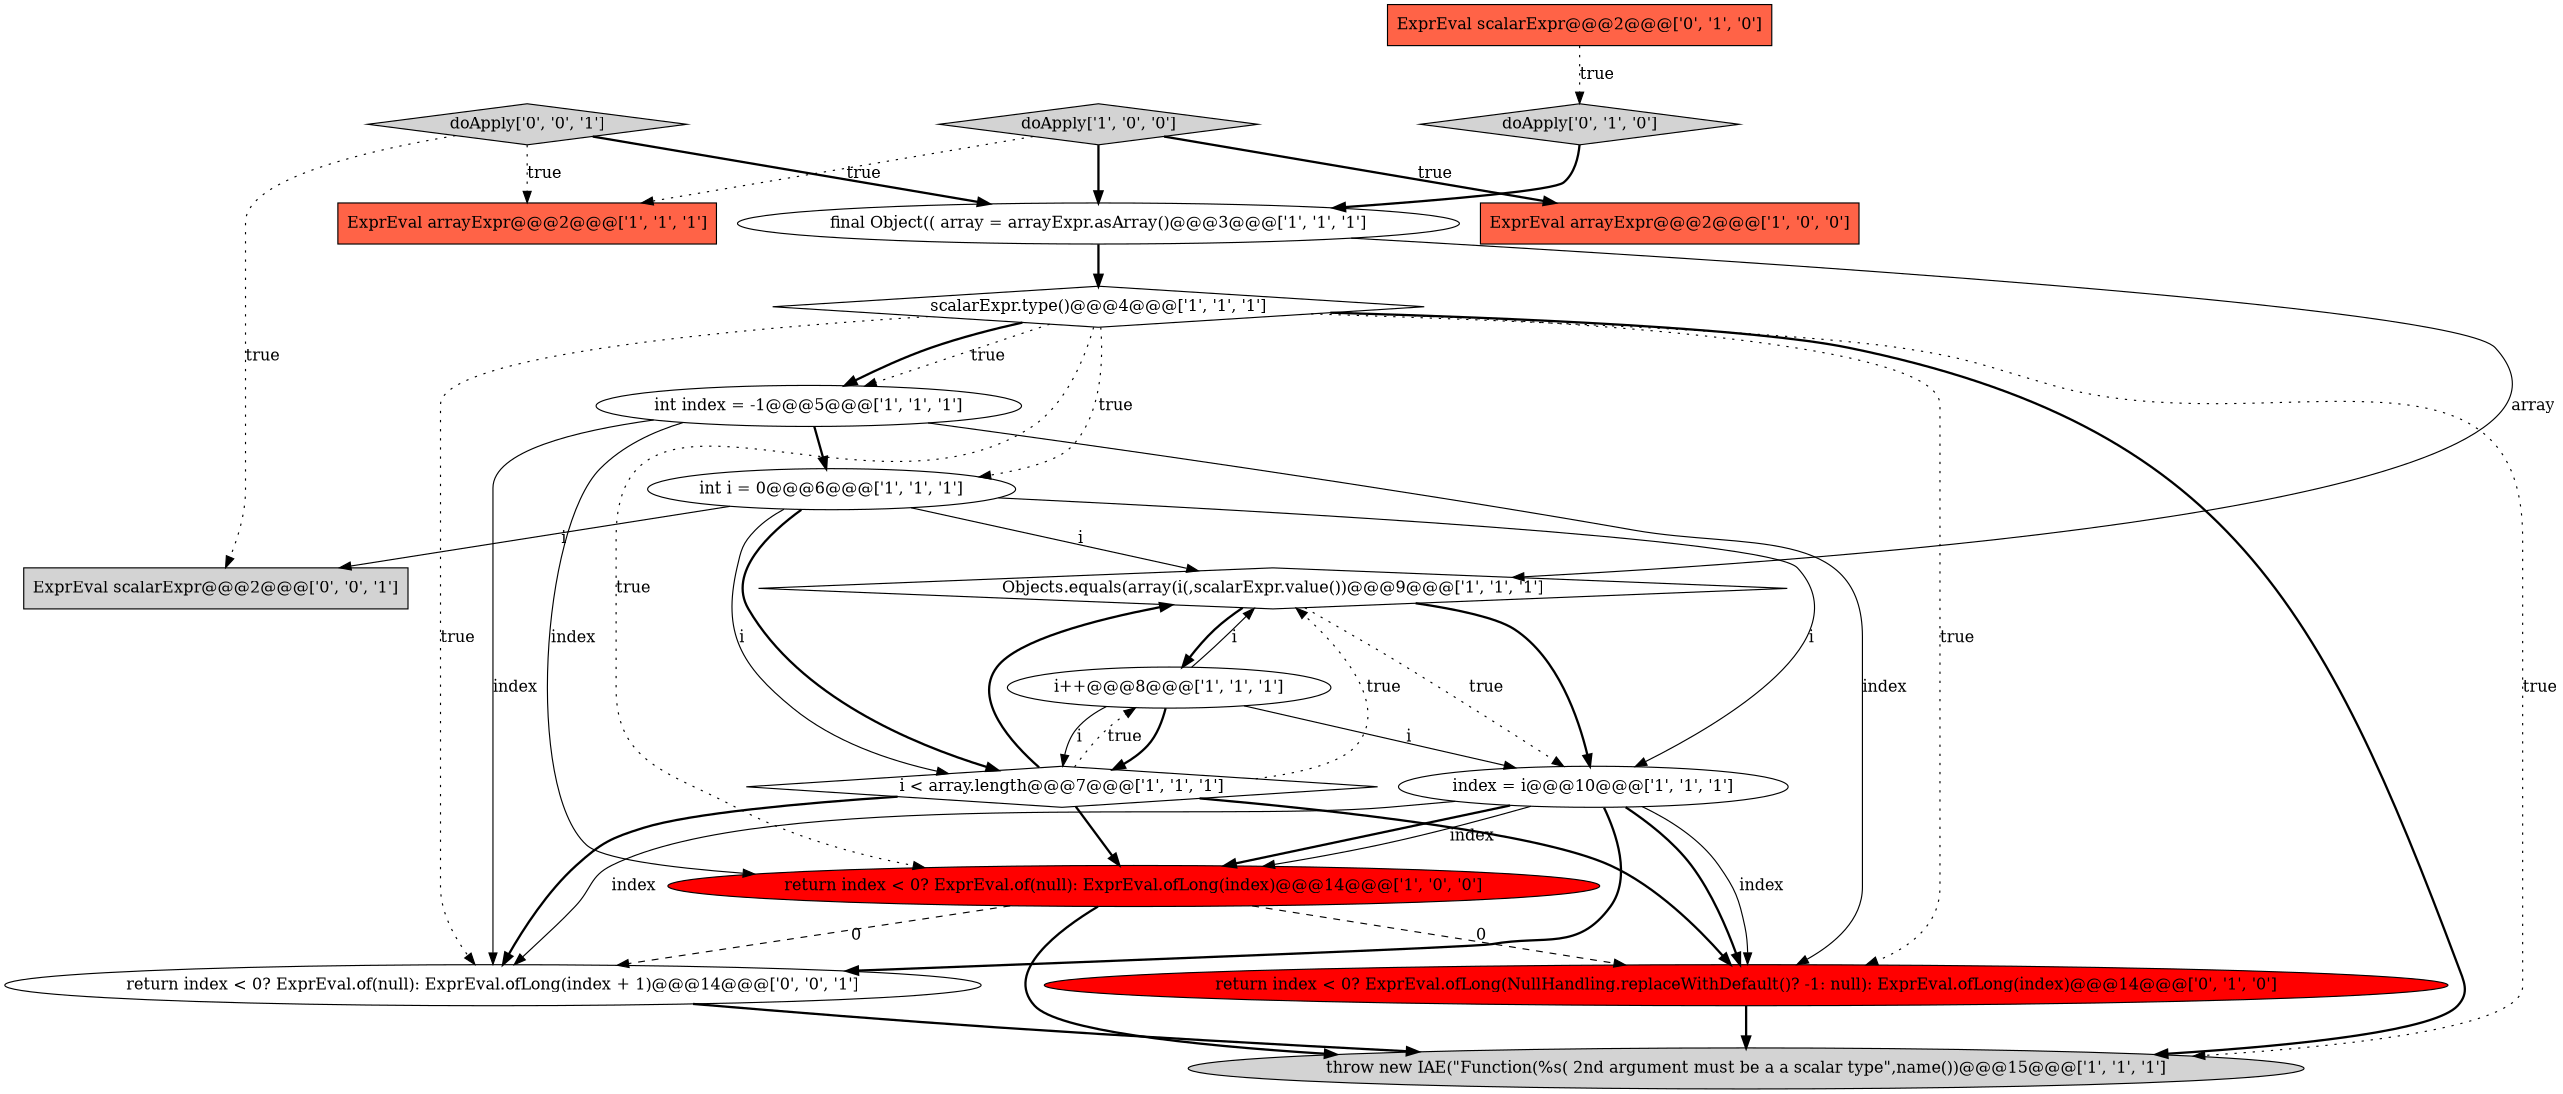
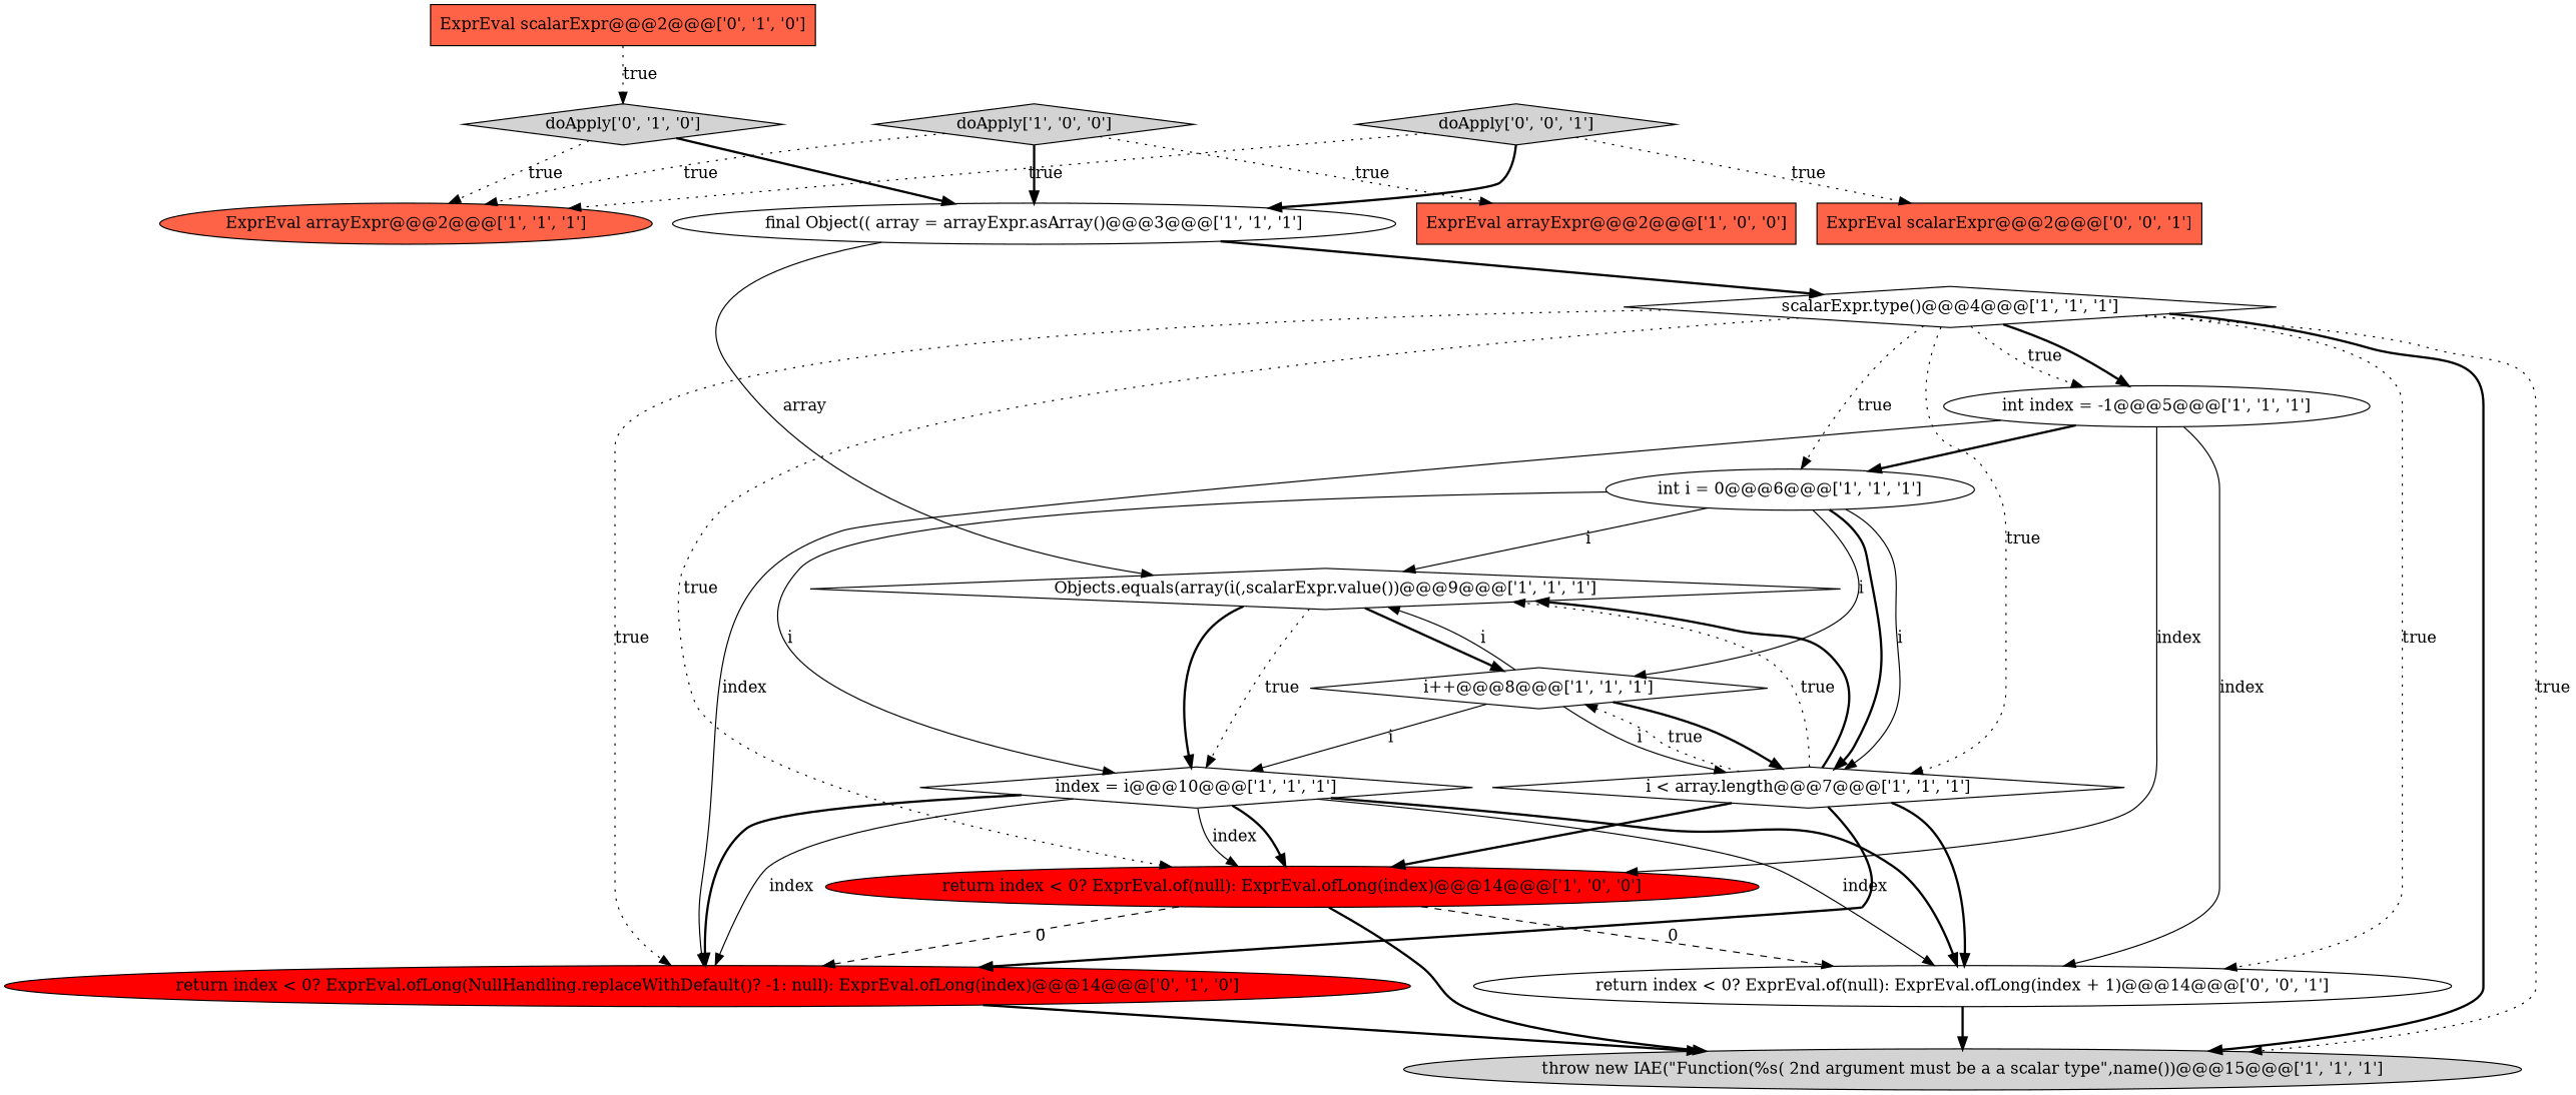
  digraph {
    node [fillcolor=white shape=ellipse style=filled]
    edge [style=bold]
    n1 [label="int index = -1@@@5@@@['1', '1', '1']"]
    n2 [fillcolor=red label="return index < 0? ExprEval.ofLong(NullHandling.replaceWithDefault()? -1: null): ExprEval.ofLong(index)@@@14@@@['0', '1', '0']"]
    n3 [label="return index < 0? ExprEval.of(null): ExprEval.ofLong(index + 1)@@@14@@@['0', '0', '1']"]
    n4 [fillcolor=red label="return index < 0? ExprEval.of(null): ExprEval.ofLong(index)@@@14@@@['1', '0', '0']"]
    n5 [label="int i = 0@@@6@@@['1', '1', '1']"]
    n6 [fillcolor=lightgray label="throw new IAE(\"Function(%s( 2nd argument must be a a scalar type\",name())@@@15@@@['1', '1', '1']"]
    n7 [label="Objects.equals(array(i(,scalarExpr.value())@@@9@@@['1', '1', '1']" shape=diamond]
-   n8 [label="i++@@@8@@@['1', '1', '1']"]
-   n9 [label="index = i@@@10@@@['1', '1', '1']"]
+   n8 [label="i++@@@8@@@['1', '1', '1']" shape=diamond]
+   n9 [label="index = i@@@10@@@['1', '1', '1']" shape=diamond]
    n10 [label="i < array.length@@@7@@@['1', '1', '1']" shape=diamond]
    n11 [fillcolor=tomato label="ExprEval scalarExpr@@@2@@@['0', '1', '0']" shape=box]
    n12 [fillcolor=lightgray label="doApply['0', '1', '0']" shape=diamond]
-   n13 [fillcolor=tomato label="ExprEval arrayExpr@@@2@@@['1', '1', '1']" shape=box]
+   n13 [fillcolor=tomato label="ExprEval arrayExpr@@@2@@@['1', '1', '1']"]
    n14 [label="final Object(( array = arrayExpr.asArray()@@@3@@@['1', '1', '1']"]
    n15 [label="scalarExpr.type()@@@4@@@['1', '1', '1']" shape=diamond]
    n16 [fillcolor=lightgray label="doApply['0', '0', '1']" shape=diamond]
-   n17 [fillcolor=lightgray label="ExprEval scalarExpr@@@2@@@['0', '0', '1']" shape=box]
+   n17 [fillcolor=tomato label="ExprEval scalarExpr@@@2@@@['0', '0', '1']" shape=box]
    n18 [fillcolor=lightgray label="doApply['1', '0', '0']" shape=diamond]
    n19 [fillcolor=tomato label="ExprEval arrayExpr@@@2@@@['1', '0', '0']" shape=box]
    n1 -> n2 [label=index style=solid]
    n1 -> n3 [label=index style=solid]
    n1 -> n4 [label=index style=solid]
    n1 -> n5
    n2 -> n6
    n3 -> n6
    n4 -> n2 [label=0 style=dashed]
    n4 -> n3 [label=0 style=dashed]
    n4 -> n6
    n5 -> n7 [label=i style=solid]
-   n5 -> n17 [label=i style=solid]
+   n5 -> n8 [label=i style=solid]
    n5 -> n9 [label=i style=solid]
    n5 -> n10
    n5 -> n10 [label=i style=solid]
    n7 -> n8
    n7 -> n9
    n7 -> n9 [label=true style=dotted]
    n8 -> n7 [label=i style=solid]
    n8 -> n9 [label=i style=solid]
    n8 -> n10
    n8 -> n10 [label=i style=solid]
    n9 -> n2
    n9 -> n2 [label=index style=solid]
    n9 -> n3 [label=index style=solid]
    n9 -> n3
    n9 -> n4
    n9 -> n4 [label=index style=solid]
    n10 -> n2
    n10 -> n3
    n10 -> n4
    n10 -> n7 [label=true style=dotted]
    n10 -> n7
    n10 -> n8 [label=true style=dotted]
    n11 -> n12 [label=true style=dotted]
+   n12 -> n13 [label=true style=dotted]
    n12 -> n14
    n14 -> n7 [label=array style=solid]
    n14 -> n15
    n15 -> n1 [label=true style=dotted]
    n15 -> n1
    n15 -> n2 [label=true style=dotted]
    n15 -> n3 [label=true style=dotted]
    n15 -> n4 [label=true style=dotted]
    n15 -> n5 [label=true style=dotted]
    n15 -> n6
    n15 -> n6 [label=true style=dotted]
+   n15 -> n10 [label=true style=dotted]
    n16 -> n13 [label=true style=dotted]
    n16 -> n14
    n16 -> n17 [label=true style=dotted]
    n18 -> n13 [label=true style=dotted]
    n18 -> n14
-   n18 -> n19 [label=true]
+   n18 -> n19 [label=true style=dotted]
  }
